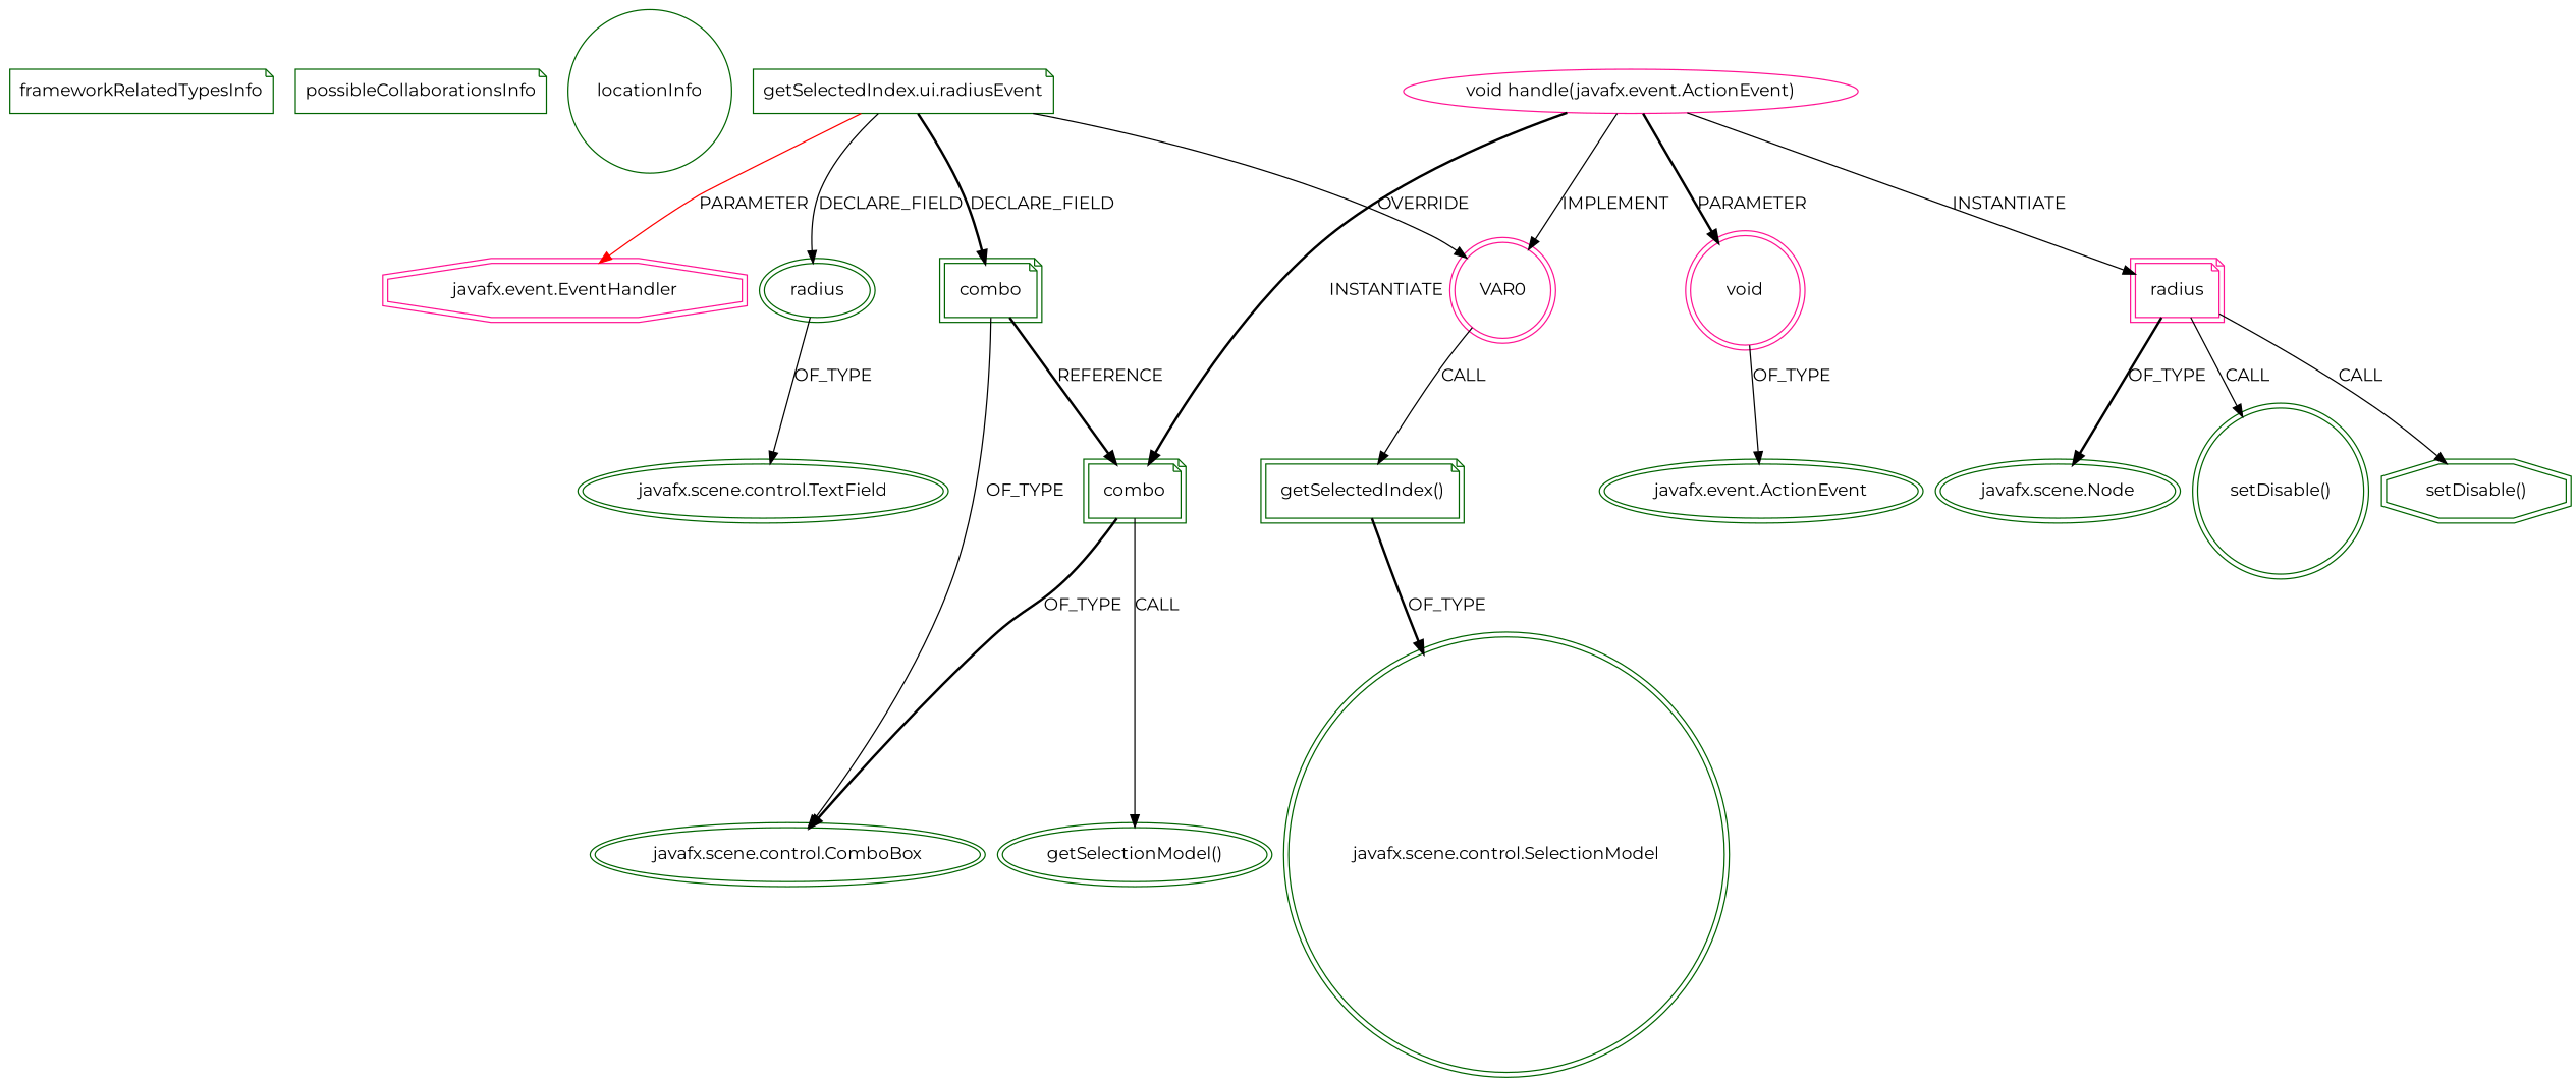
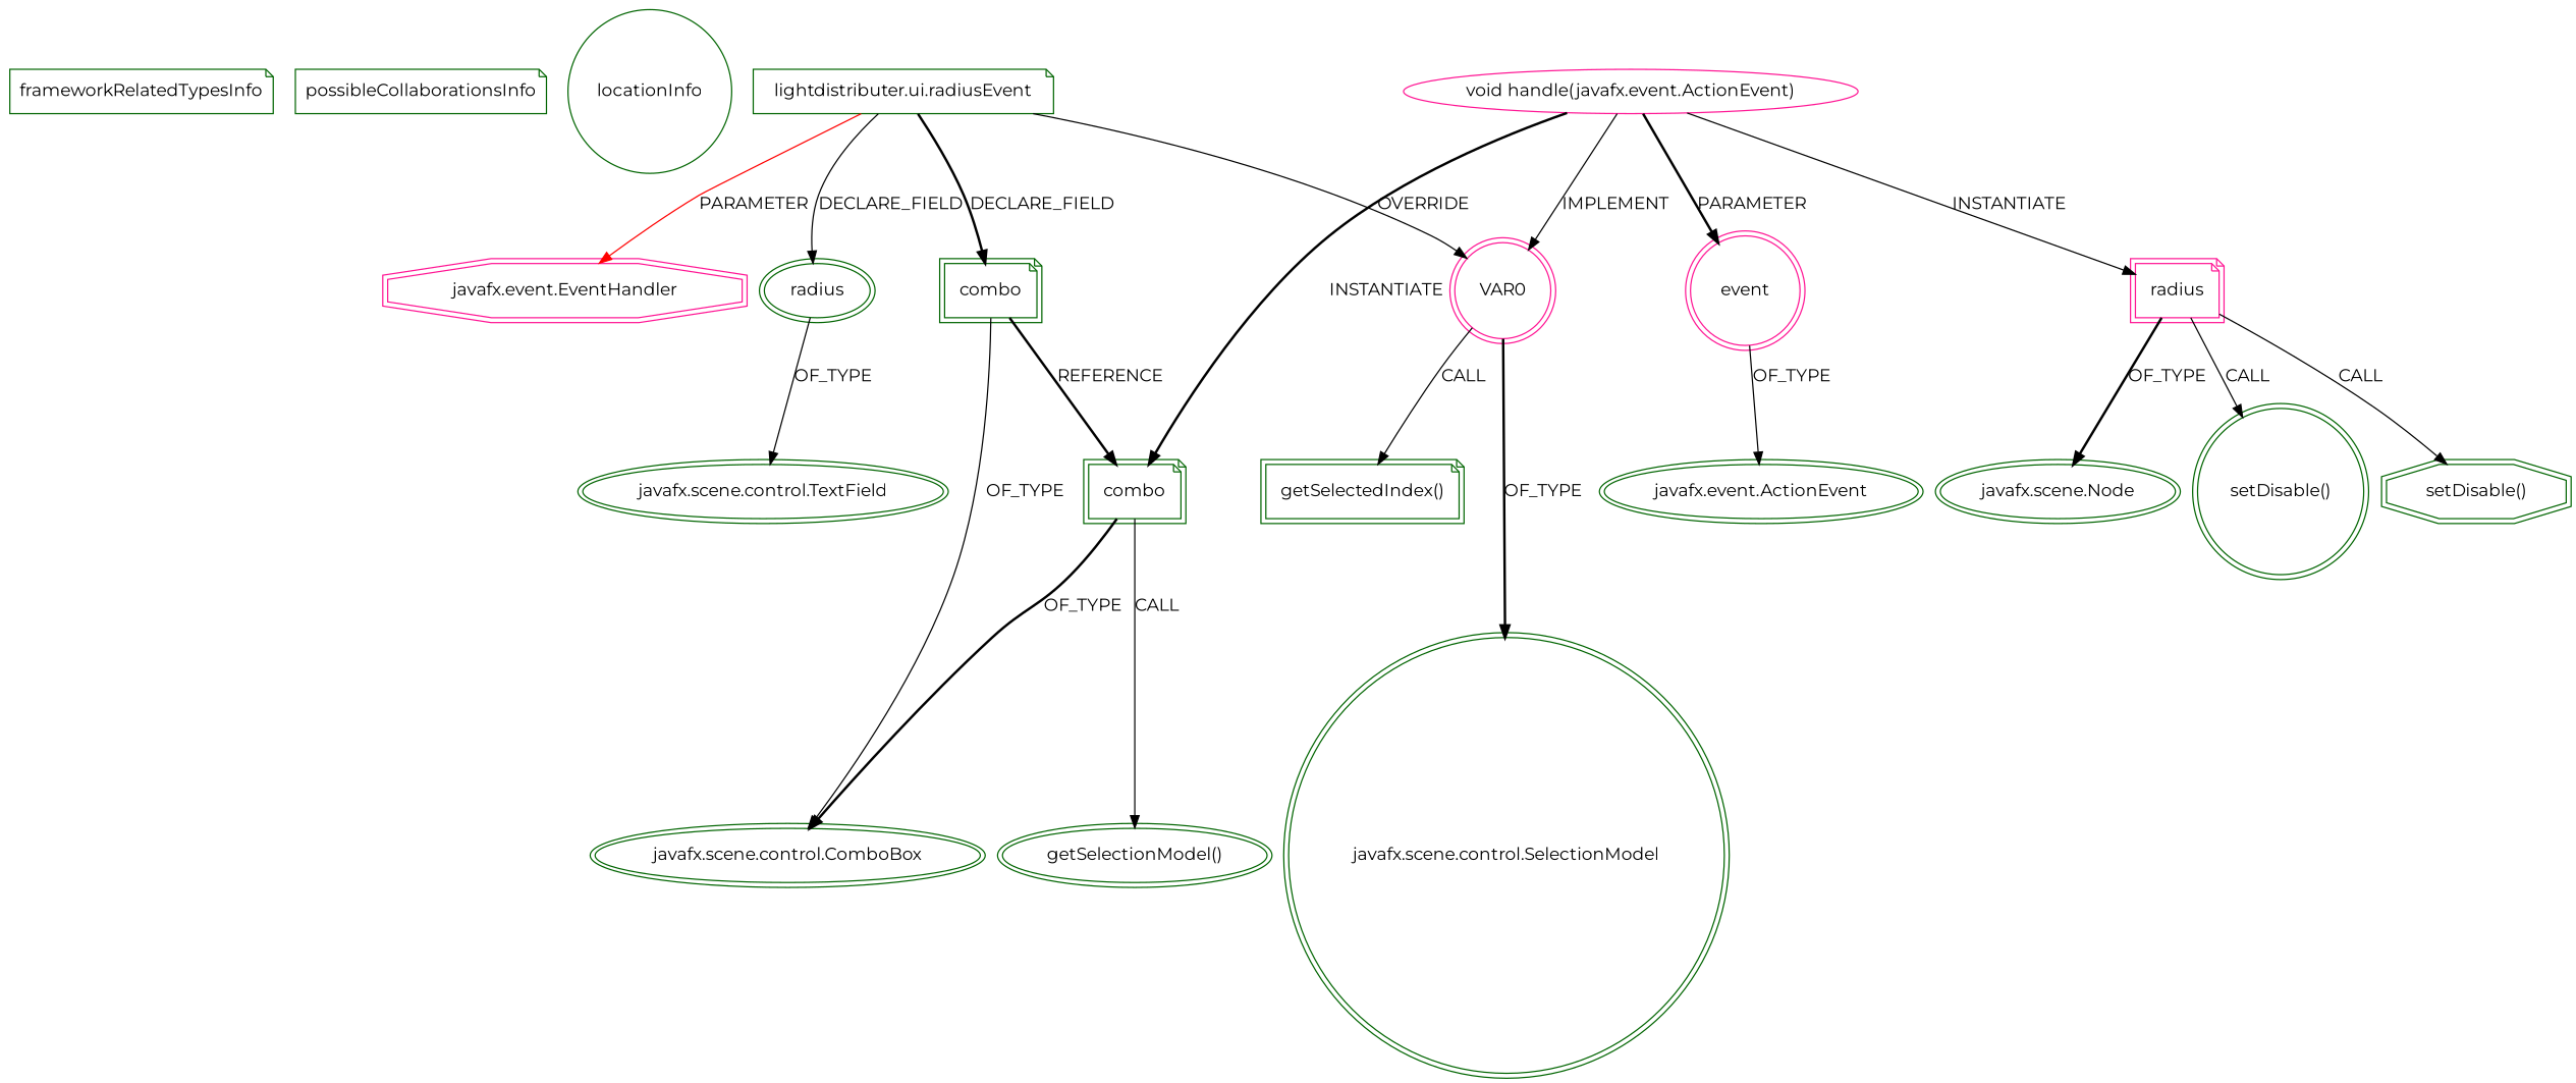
  digraph {
    fontname=Montserrat
    node [color=darkgreen fontname=Montserrat shape=note isFrameworkType=true vertexType=FRAMEWORK_CLASS_TYPE peripheries=2]
    edge [fontname=Montserrat style=solid]
    frameworkRelatedTypesInfo [0="javafx.event.EventHandler" isFrameworkType="" vertexType="" peripheries=""]
    possibleCollaborationsInfo [isFrameworkType="" vertexType="" peripheries=""]
    locationInfo [contextSignature=radiusEvent filePath="/DarthKipsu-LightingDistributer/LightingDistributer-master/src/lightdistributer/ui/radiusEvent.java" graphId=329 projectName="DarthKipsu-LightingDistributer" shape=circle isFrameworkType="" vertexType="" peripheries=""]
-   n4 [isFrameworkType=false label="getSelectedIndex.ui.radiusEvent" vertexType=ROOT_CLIENT_CLASS_DECLARATION peripheries=""]
+   n4 [isFrameworkType=false label="lightdistributer.ui.radiusEvent" vertexType=ROOT_CLIENT_CLASS_DECLARATION peripheries=""]
    n5 [color=deeppink label="javafx.event.EventHandler" shape=octagon vertexType=FRAMEWORK_INTERFACE_TYPE]
    n6 [label=combo vertexType=FIELD_DECLARATION]
    n7 [label=radius shape=ellipse vertexType=FIELD_DECLARATION]
    n8 [color=deeppink label=VAR0 shape=circle vertexType=VARIABLE_EXPRESION]
    n9 [label="javafx.scene.control.ComboBox" shape=ellipse]
    n10 [label=combo vertexType=VARIABLE_EXPRESION]
    n11 [label="javafx.scene.control.TextField" shape=ellipse]
    n12 [color=deeppink isFrameworkType=false label="void handle(javafx.event.ActionEvent)" shape=ellipse vertexType=OVERRIDING_METHOD_DECLARATION peripheries=""]
-   n13 [color=deeppink label=void shape=circle vertexType=PARAMETER_DECLARATION]
+   n13 [color=deeppink label=event shape=circle vertexType=PARAMETER_DECLARATION]
    n14 [color=deeppink label=radius vertexType=VARIABLE_EXPRESION]
    n15 [label="getSelectionModel()" shape=ellipse vertexType=INSIDE_CALL]
    n16 [label="javafx.event.ActionEvent" shape=ellipse]
    n17 [label="javafx.scene.control.SelectionModel" shape=circle]
    n18 [label="getSelectedIndex()" vertexType=INSIDE_CALL]
    n19 [label="javafx.scene.Node" shape=ellipse]
    n20 [label="setDisable()" shape=circle vertexType=INSIDE_CALL]
    n21 [label="setDisable()" shape=octagon vertexType=INSIDE_CALL]
    n4 -> n5 [color=red label=PARAMETER]
    n4 -> n6 [label=DECLARE_FIELD style=bold]
    n4 -> n7 [label=DECLARE_FIELD]
    n4 -> n8 [label=OVERRIDE]
    n6 -> n9 [label=OF_TYPE]
    n6 -> n10 [label=REFERENCE style=bold]
    n7 -> n11 [label=OF_TYPE]
-   n18 -> n17 [label=OF_TYPE style=bold]
+   n8 -> n17 [label=OF_TYPE style=bold]
    n8 -> n18 [label=CALL]
    n10 -> n9 [label=OF_TYPE style=bold]
    n10 -> n15 [label=CALL]
    n12 -> n8 [label=IMPLEMENT]
    n12 -> n10 [label=INSTANTIATE style=bold]
    n12 -> n13 [label=PARAMETER style=bold]
    n12 -> n14 [label=INSTANTIATE]
    n13 -> n16 [label=OF_TYPE]
    n14 -> n19 [label=OF_TYPE style=bold]
    n14 -> n20 [label=CALL]
    n14 -> n21 [label=CALL]
  }
